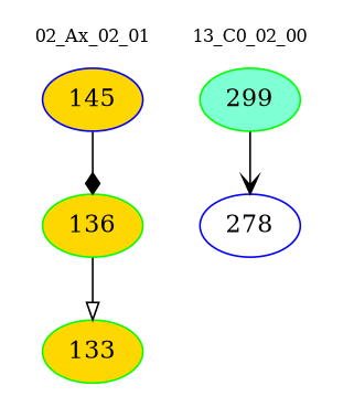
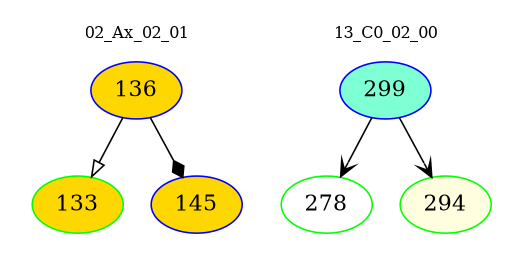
  digraph {
    node [color=blue fillcolor=gold style=filled]
    edge [arrowhead=vee color=black]
-   n1 [color=green label=136]
+   n1 [label=136]
    n2 [color=green label=133]
    n3 [label=145]
-   n4 [color=green fillcolor=aquamarine label=299]
-   n5 [fillcolor=white label=278]
+   n4 [fillcolor=aquamarine label=299]
+   n5 [color=green fillcolor=white label=278]
+   n6 [color=green fillcolor=lightyellow label=294]
    subgraph cluster_1 {
      color=white
      fontsize=10
      label="02_Ax_02_01"
      n1
      n2
      n3
    }
    subgraph cluster_2 {
      color=white
      fontsize=10
      label="13_C0_02_00"
      n4
      n5
+     n6
    }
    n1 -> n2 [arrowhead=onormal]
-   n3 -> n1 [arrowhead=diamond]
+   n1 -> n3 [arrowhead=diamond]
    n4 -> n5
+   n4 -> n6
  }
